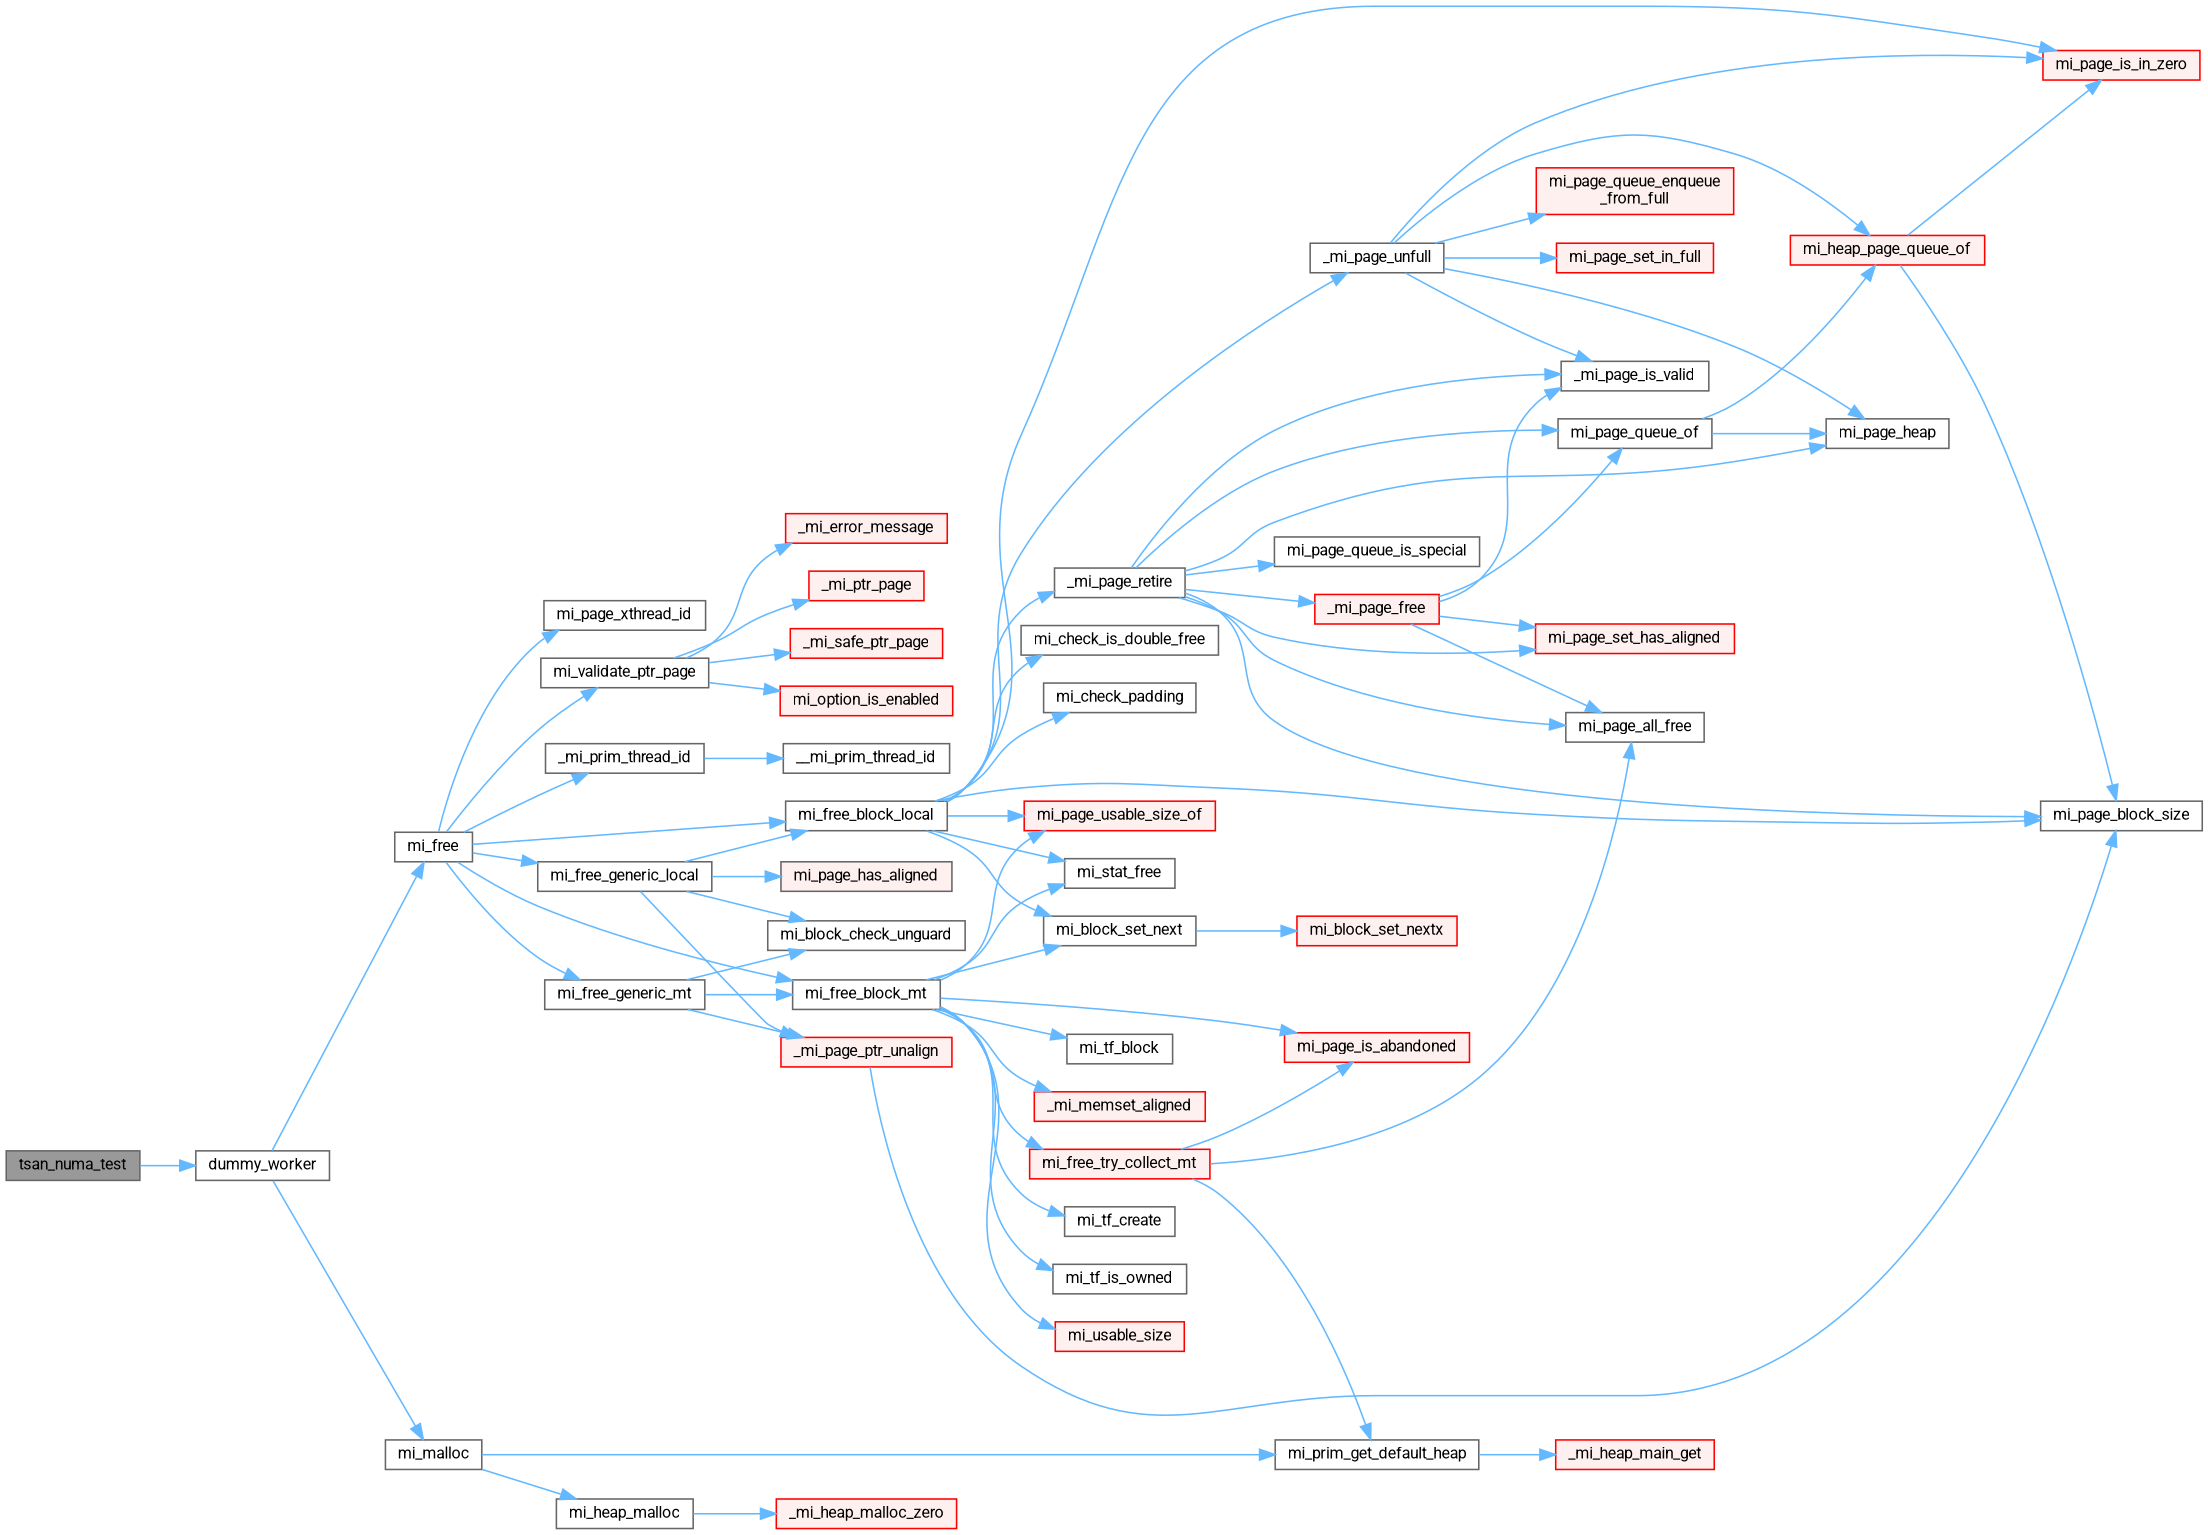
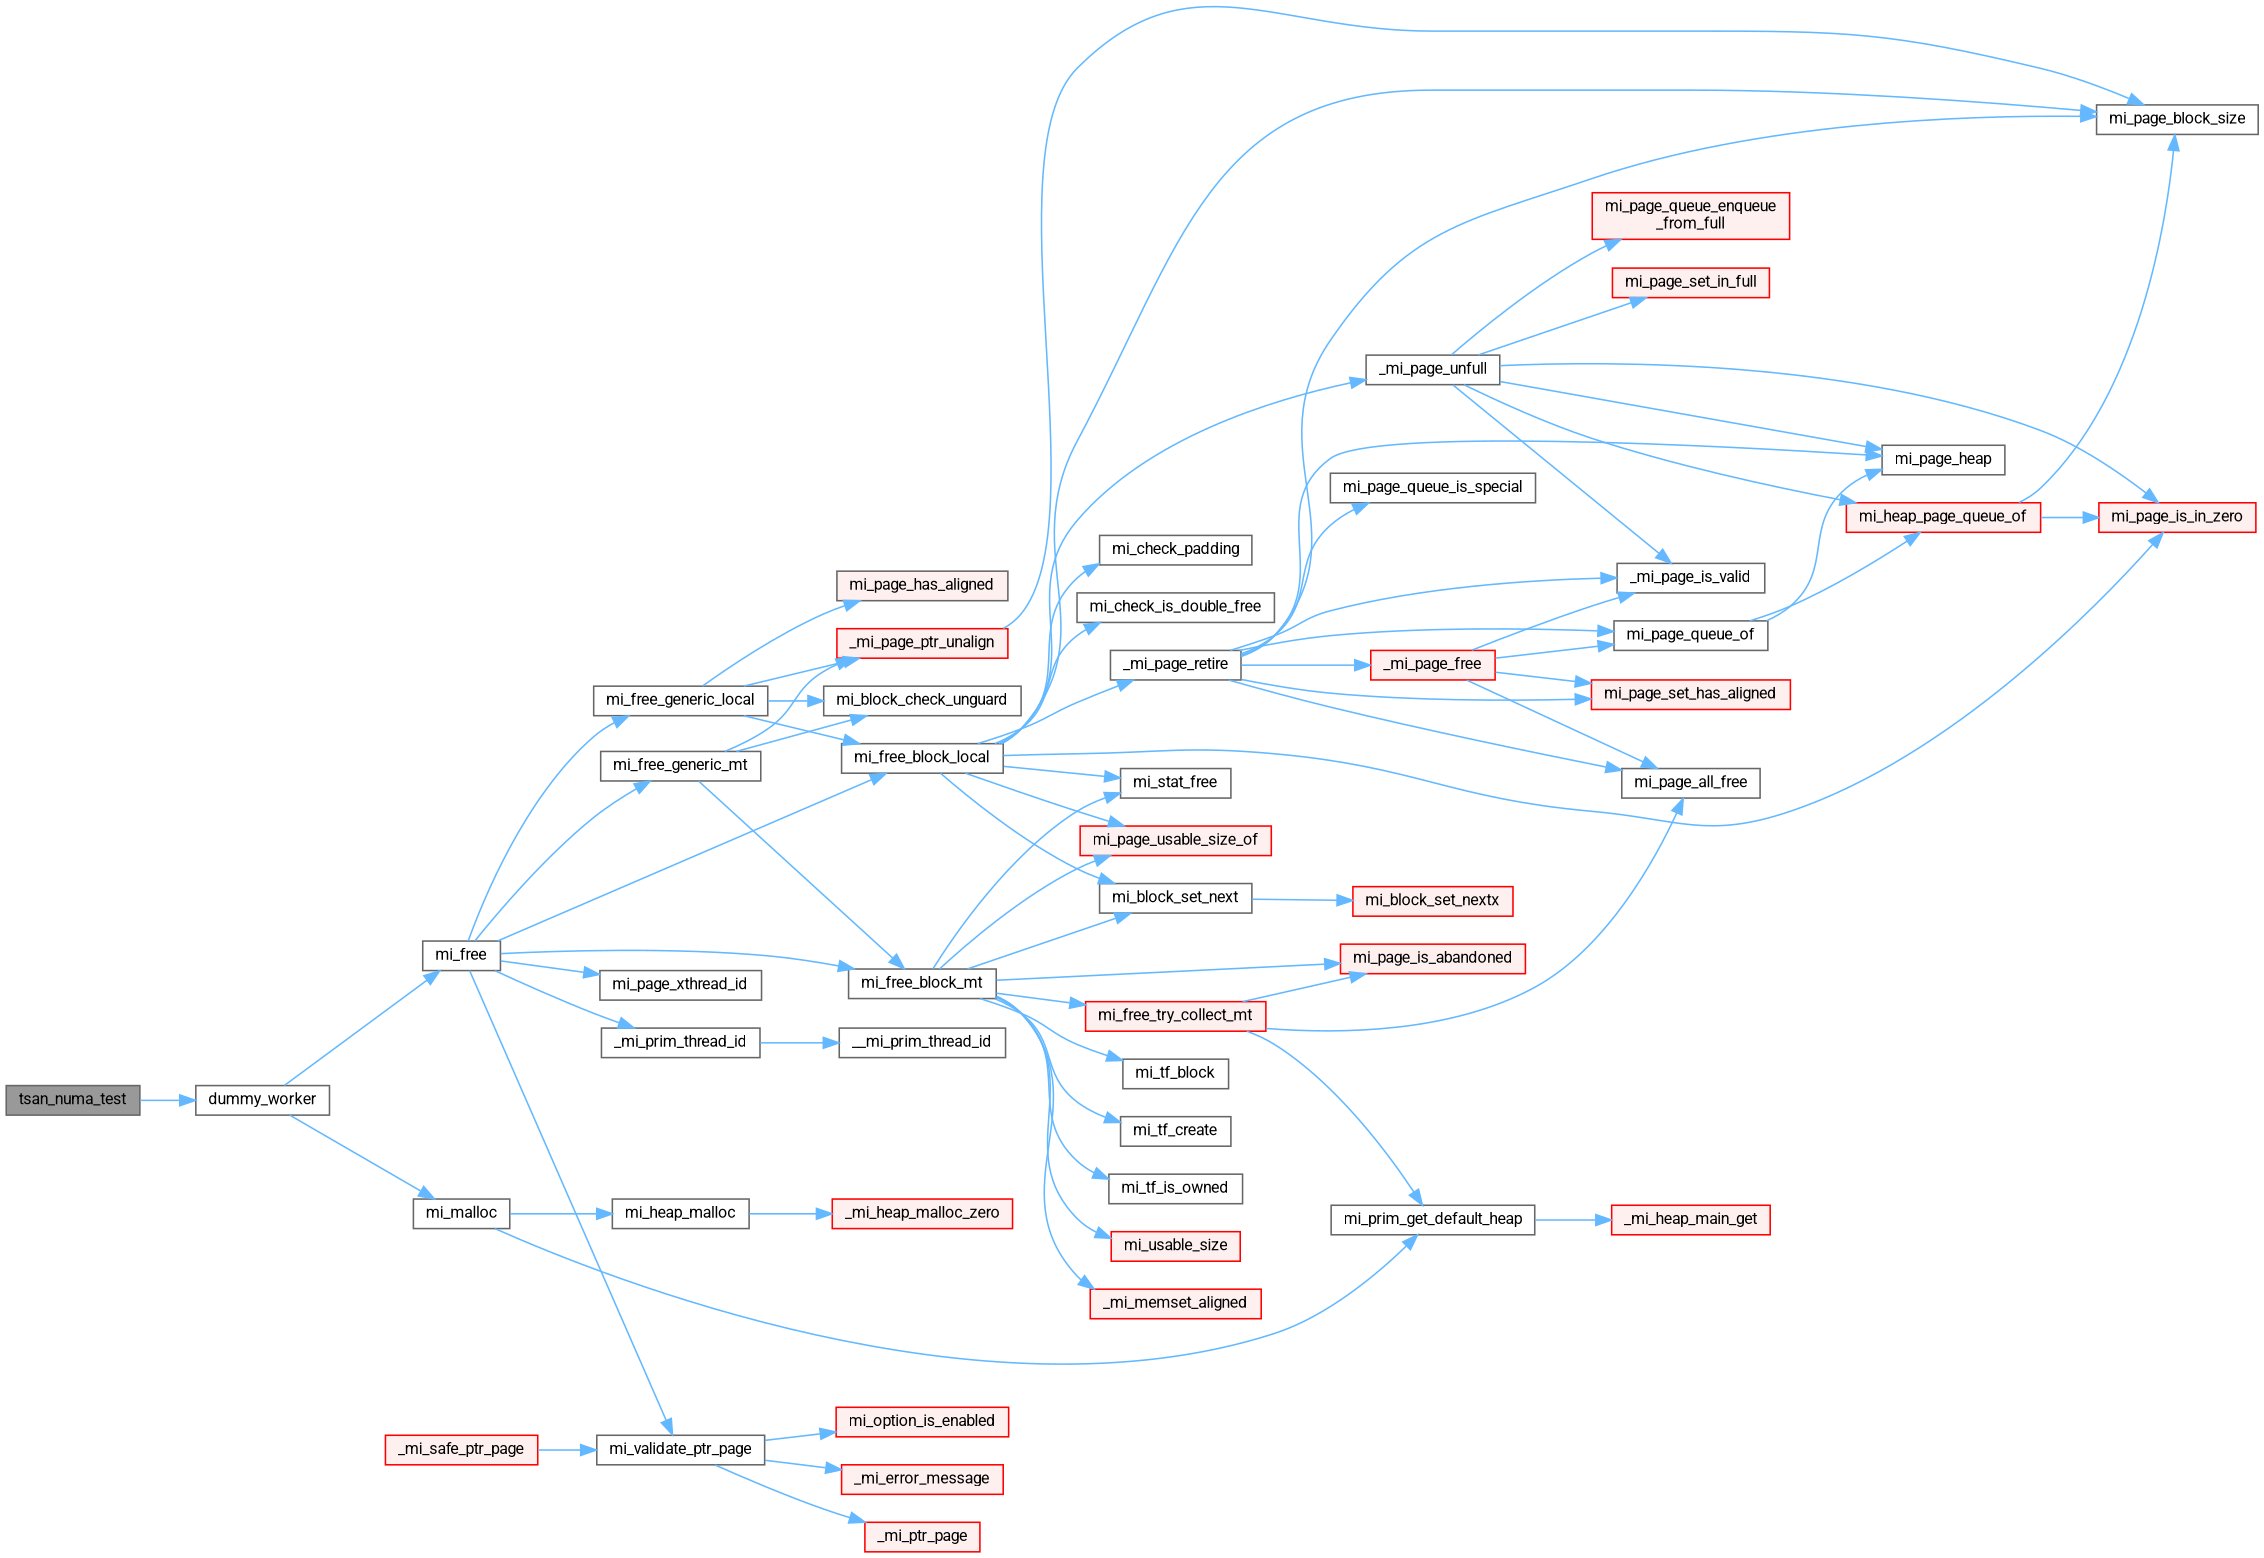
  digraph {
    fontname=Roboto
    rankdir=LR
    node [color=grey40 fillcolor=white fontname=Roboto fontsize=10 shape=box style=filled]
    edge [color=steelblue1 fontname=Roboto fontsize=10 labelfontname=Helvetica labelfontsize=10 style=solid]
    n1 [color=gray40 fillcolor=grey60 fontcolor=black height=0.2 label=tsan_numa_test width=0.4]
    n2 [height=0.2 label=dummy_worker width=0.4]
    n3 [height=0.2 label=mi_free width=0.4]
    n4 [height=0.2 label=mi_malloc width=0.4]
    n5 [height=0.2 label=_mi_prim_thread_id width=0.4]
    n6 [height=0.2 label=mi_free_block_local width=0.4]
    n7 [height=0.2 label=mi_free_block_mt width=0.4]
    n8 [height=0.2 label=mi_free_generic_local width=0.4]
    n9 [height=0.2 label=mi_free_generic_mt width=0.4]
    n10 [height=0.2 label=mi_page_xthread_id width=0.4]
    n11 [height=0.2 label=mi_validate_ptr_page width=0.4]
    n12 [height=0.2 label=mi_prim_get_default_heap width=0.4]
    n13 [height=0.2 label=mi_heap_malloc width=0.4]
    n14 [height=0.2 label=__mi_prim_thread_id width=0.4]
    n15 [height=0.2 label=_mi_page_retire width=0.4]
    n16 [height=0.2 label=mi_page_block_size width=0.4]
    n17 [color=red fillcolor="#FFF0F0" height=0.2 label=mi_page_is_in_zero width=0.4]
    n18 [height=0.2 label=_mi_page_unfull width=0.4]
    n19 [height=0.2 label=mi_block_set_next width=0.4]
    n20 [height=0.2 label=mi_check_is_double_free width=0.4]
    n21 [height=0.2 label=mi_check_padding width=0.4]
    n22 [color=red fillcolor="#FFF0F0" height=0.2 label=mi_page_usable_size_of width=0.4]
    n23 [height=0.2 label=mi_stat_free width=0.4]
    n24 [color=red fillcolor="#FFF0F0" height=0.2 label=_mi_memset_aligned width=0.4]
    n25 [color=red fillcolor="#FFF0F0" height=0.2 label=mi_free_try_collect_mt width=0.4]
    n26 [color=red fillcolor="#FFF0F0" height=0.2 label=mi_page_is_abandoned width=0.4]
    n27 [height=0.2 label=mi_tf_block width=0.4]
    n28 [height=0.2 label=mi_tf_create width=0.4]
    n29 [height=0.2 label=mi_tf_is_owned width=0.4]
    n30 [color=red fillcolor="#FFF0F0" height=0.2 label=mi_usable_size width=0.4]
    n31 [color=red fillcolor="#FFF0F0" height=0.2 label=_mi_page_ptr_unalign width=0.4]
    n32 [height=0.2 label=mi_block_check_unguard width=0.4]
    n33 [fillcolor="#FFF0F0" height=0.2 label=mi_page_has_aligned width=0.4]
    n34 [color=red fillcolor="#FFF0F0" height=0.2 label=_mi_error_message width=0.4]
    n35 [color=red fillcolor="#FFF0F0" height=0.2 label=_mi_ptr_page width=0.4]
    n36 [color=red fillcolor="#FFF0F0" height=0.2 label=_mi_safe_ptr_page width=0.4]
    n37 [color=red fillcolor="#FFF0F0" height=0.2 label=mi_option_is_enabled width=0.4]
    n38 [color=red fillcolor="#FFF0F0" height=0.2 label=_mi_page_free width=0.4]
    n39 [height=0.2 label=_mi_page_is_valid width=0.4]
    n40 [height=0.2 label=mi_page_all_free width=0.4]
    n41 [height=0.2 label=mi_page_queue_of width=0.4]
    n42 [height=0.2 label=mi_page_heap width=0.4]
    n43 [color=red fillcolor="#FFF0F0" height=0.2 label=mi_page_set_has_aligned width=0.4]
    n44 [height=0.2 label=mi_page_queue_is_special width=0.4]
    n45 [color=red fillcolor="#FFF0F0" height=0.2 label=mi_heap_page_queue_of width=0.4]
    n46 [color=red fillcolor="#FFF0F0" height=0.2 label="mi_page_queue_enqueue\l_from_full" width=0.4]
    n47 [color=red fillcolor="#FFF0F0" height=0.2 label=mi_page_set_in_full width=0.4]
    n48 [color=red fillcolor="#FFF0F0" height=0.2 label=mi_block_set_nextx width=0.4]
    n49 [color=red fillcolor="#FFF0F0" height=0.2 label=_mi_heap_main_get width=0.4]
    n50 [color=red fillcolor="#FFF0F0" height=0.2 label=_mi_heap_malloc_zero width=0.4]
    n1 -> n2
    n2 -> n3
    n2 -> n4
    n3 -> n5
    n3 -> n6
    n3 -> n7
    n3 -> n8
    n3 -> n9
    n3 -> n10
    n3 -> n11
    n4 -> n12
    n4 -> n13
    n5 -> n14
    n6 -> n15
    n6 -> n16
    n6 -> n17
    n6 -> n18
    n6 -> n19
    n6 -> n20
    n6 -> n21
    n6 -> n22
    n6 -> n23
    n7 -> n19
    n7 -> n22
    n7 -> n23
    n7 -> n24
    n7 -> n25
    n7 -> n26
    n7 -> n27
    n7 -> n28
    n7 -> n29
    n7 -> n30
    n8 -> n6
    n8 -> n31
    n8 -> n32
    n8 -> n33
    n9 -> n7
    n9 -> n31
    n9 -> n32
    n11 -> n34
    n11 -> n35
-   n11 -> n36
+   n36 -> n11
    n11 -> n37
    n12 -> n49
    n13 -> n50
    n15 -> n16
    n15 -> n38
    n15 -> n39
    n15 -> n40
    n15 -> n41
    n15 -> n42
    n15 -> n43
    n15 -> n44
    n18 -> n17
    n18 -> n39
    n18 -> n42
    n18 -> n45
    n18 -> n46
    n18 -> n47
    n19 -> n48
    n25 -> n12
    n25 -> n26
    n25 -> n40
    n31 -> n16
    n38 -> n39
    n38 -> n40
    n38 -> n41
    n38 -> n43
    n41 -> n42
    n41 -> n45
    n45 -> n16
    n45 -> n17
  }
